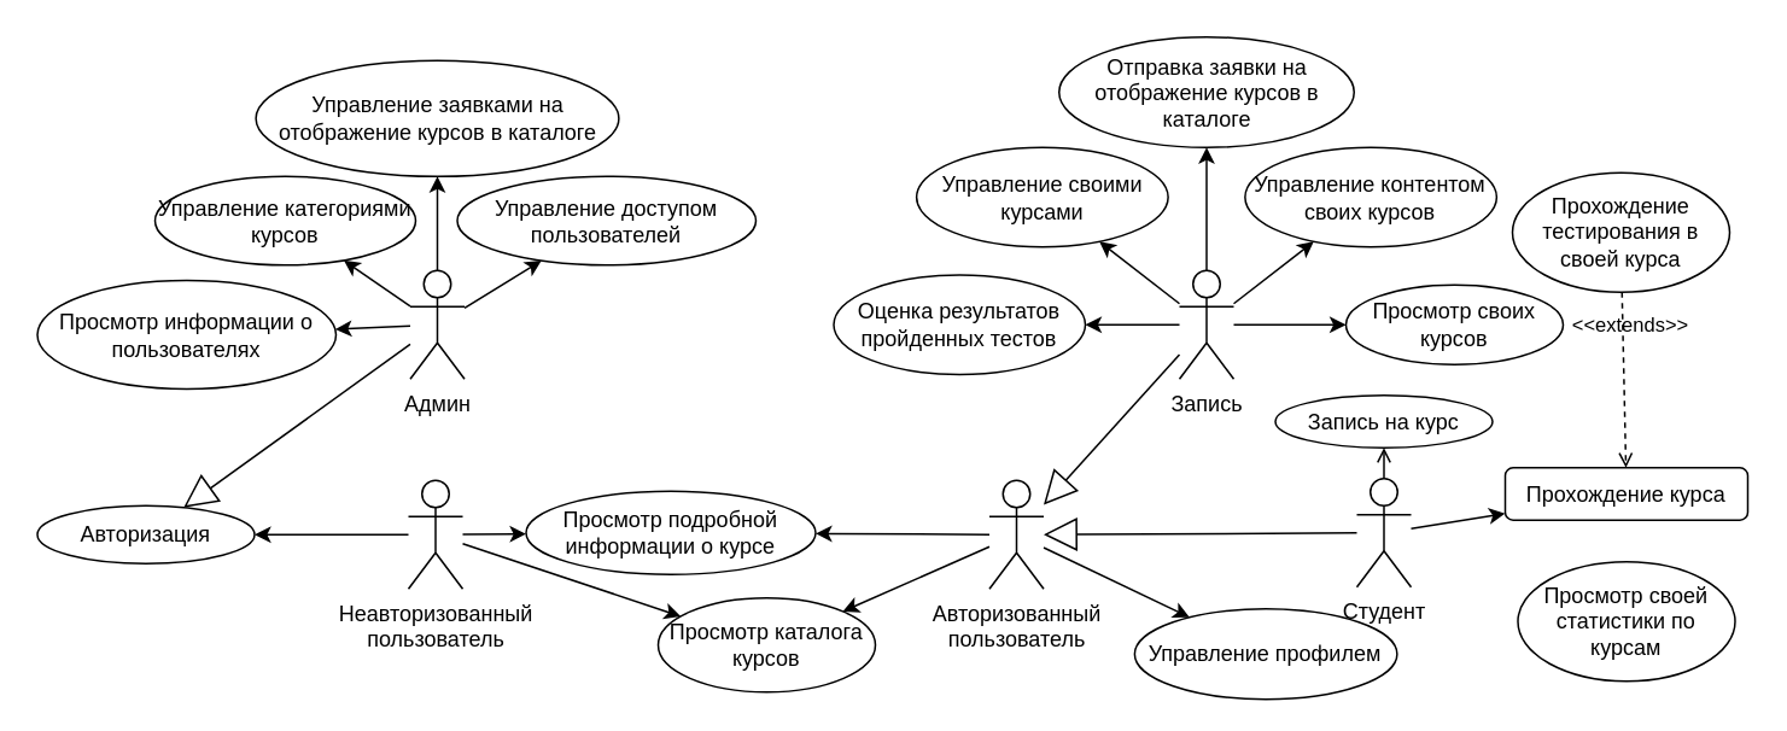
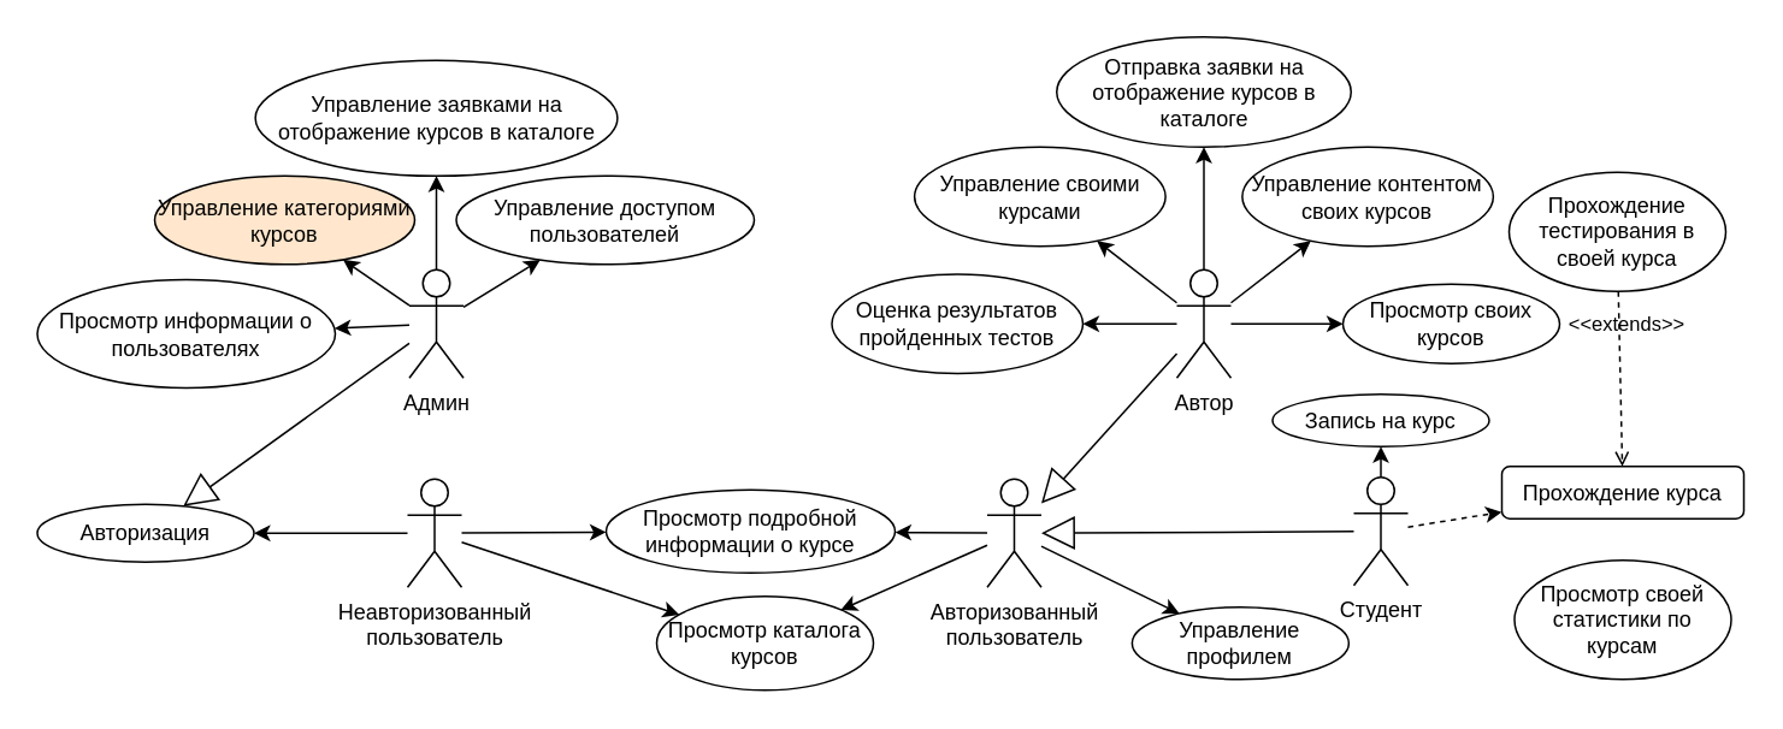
  <mxCell id="0" />
  <mxCell id="1" parent="0" />
- <mxCell id="2" value="Запись" style="shape=umlActor;verticalLabelPosition=bottom;verticalAlign=top;html=1;outlineConnect=0;" vertex="1" parent="1"><mxGeometry x="651" y="149" width="30" height="60" as="geometry" /></mxCell>
+ <mxCell id="2" value="Автор" style="shape=umlActor;verticalLabelPosition=bottom;verticalAlign=top;html=1;outlineConnect=0;" vertex="1" parent="1"><mxGeometry x="651" y="149" width="30" height="60" as="geometry" /></mxCell>
  <mxCell id="3" value="Студент" style="shape=umlActor;verticalLabelPosition=bottom;verticalAlign=top;html=1;outlineConnect=0;" vertex="1" parent="1"><mxGeometry x="749" y="264" width="30" height="60" as="geometry" /></mxCell>
  <mxCell id="4" value="Авторизованный&lt;div&gt;пользователь&lt;/div&gt;" style="shape=umlActor;verticalLabelPosition=bottom;verticalAlign=top;html=1;outlineConnect=0;" vertex="1" parent="1"><mxGeometry x="546" y="265" width="30" height="60" as="geometry" /></mxCell>
  <mxCell id="5" value="Админ" style="shape=umlActor;verticalLabelPosition=bottom;verticalAlign=top;html=1;outlineConnect=0;" vertex="1" parent="1"><mxGeometry x="226" y="149" width="30" height="60" as="geometry" /></mxCell>
  <mxCell id="6" value="Неавторизованный&lt;div&gt;пользователь&lt;/div&gt;" style="shape=umlActor;verticalLabelPosition=bottom;verticalAlign=top;html=1;outlineConnect=0;" vertex="1" parent="1"><mxGeometry x="225" y="265" width="30" height="60" as="geometry" /></mxCell>
  <mxCell id="7" value="Авторизация" style="ellipse;whiteSpace=wrap;html=1;" vertex="1" parent="1"><mxGeometry x="20" y="279" width="120" height="32" as="geometry" /></mxCell>
  <mxCell id="8" value="" style="endArrow=classic;html=1;rounded=0;" edge="1" parent="1" source="6" target="7"><mxGeometry width="50" height="50" relative="1" as="geometry"><mxPoint x="338" y="239" as="sourcePoint" /><mxPoint x="388" y="189" as="targetPoint" /></mxGeometry></mxCell>
  <mxCell id="9" value="Просмотр каталога курсов" style="ellipse;whiteSpace=wrap;html=1;" vertex="1" parent="1"><mxGeometry x="363" y="330" width="120" height="52" as="geometry" /></mxCell>
  <mxCell id="10" value="" style="endArrow=classic;html=1;rounded=0;" edge="1" parent="1" source="6" target="9"><mxGeometry width="50" height="50" relative="1" as="geometry"><mxPoint x="203" y="290" as="sourcePoint" /><mxPoint x="110" y="358" as="targetPoint" /></mxGeometry></mxCell>
  <mxCell id="11" value="" style="endArrow=classic;html=1;rounded=0;" edge="1" parent="1" source="4" target="9"><mxGeometry width="50" height="50" relative="1" as="geometry"><mxPoint x="406" y="145" as="sourcePoint" /><mxPoint x="456" y="95" as="targetPoint" /></mxGeometry></mxCell>
- <mxCell id="12" value="Управление профилем" style="ellipse;whiteSpace=wrap;html=1;" vertex="1" parent="1"><mxGeometry x="626.25" y="336" width="145" height="50" as="geometry" /></mxCell>
+ <mxCell id="12" value="Управление профилем" style="ellipse;whiteSpace=wrap;html=1;" vertex="1" parent="1"><mxGeometry x="626.25" y="336" width="120" height="40" as="geometry" /></mxCell>
  <mxCell id="13" value="" style="endArrow=classic;html=1;rounded=0;" edge="1" parent="1" source="4" target="12"><mxGeometry width="50" height="50" relative="1" as="geometry"><mxPoint x="406" y="145" as="sourcePoint" /><mxPoint x="456" y="95" as="targetPoint" /></mxGeometry></mxCell>
- <mxCell id="14" value="Просмотр подробной информации о курсе" style="ellipse;whiteSpace=wrap;html=1;" vertex="1" parent="1"><mxGeometry x="290" y="271" width="160" height="46" as="geometry" /></mxCell>
+ <mxCell id="14" value="Просмотр подробной информации о курсе" style="ellipse;whiteSpace=wrap;html=1;" vertex="1" parent="1"><mxGeometry x="335" y="271" width="160" height="46" as="geometry" /></mxCell>
  <mxCell id="15" value="" style="endArrow=classic;html=1;rounded=0;" edge="1" parent="1" source="6" target="14"><mxGeometry width="50" height="50" relative="1" as="geometry"><mxPoint x="223" y="236" as="sourcePoint" /><mxPoint x="388" y="189" as="targetPoint" /></mxGeometry></mxCell>
  <mxCell id="16" value="" style="endArrow=classic;html=1;rounded=0;" edge="1" parent="1" source="4" target="14"><mxGeometry width="50" height="50" relative="1" as="geometry"><mxPoint x="301" y="182" as="sourcePoint" /><mxPoint x="351" y="172" as="targetPoint" /></mxGeometry></mxCell>
  <mxCell id="17" value="Просмотр своей статистики по курсам" style="ellipse;whiteSpace=wrap;html=1;" vertex="1" parent="1"><mxGeometry x="838" y="310" width="120" height="66" as="geometry" /></mxCell>
  <mxCell id="18" value="Запись на курс" style="ellipse;whiteSpace=wrap;html=1;" vertex="1" parent="1"><mxGeometry x="704" y="218" width="120" height="29" as="geometry" /></mxCell>
  <mxCell id="19" value="Прохождение тестирования в своей курса" style="ellipse;whiteSpace=wrap;html=1;" vertex="1" parent="1"><mxGeometry x="835" y="95" width="120" height="66" as="geometry" /></mxCell>
- <mxCell id="20" value="" style="endArrow=open;html=1;rounded=0;" edge="1" parent="1" source="3" target="18"><mxGeometry width="50" height="50" relative="1" as="geometry"><mxPoint x="470" y="145" as="sourcePoint" /><mxPoint x="520" y="95" as="targetPoint" /></mxGeometry></mxCell>
- <mxCell id="21" value="" style="endArrow=classic;html=1;rounded=0;" edge="1" parent="1" source="3" target="44"><mxGeometry width="50" height="50" relative="1" as="geometry"><mxPoint x="765" y="143" as="sourcePoint" /><mxPoint x="865" y="49" as="targetPoint" /></mxGeometry></mxCell>
+ <mxCell id="20" value="" style="endArrow=classic;html=1;rounded=0;" edge="1" parent="1" source="3" target="18"><mxGeometry width="50" height="50" relative="1" as="geometry"><mxPoint x="470" y="145" as="sourcePoint" /><mxPoint x="520" y="95" as="targetPoint" /></mxGeometry></mxCell>
+ <mxCell id="21" value="" style="endArrow=classic;html=1;rounded=0;dashed=1;" edge="1" parent="1" source="3" target="44"><mxGeometry width="50" height="50" relative="1" as="geometry"><mxPoint x="765" y="143" as="sourcePoint" /><mxPoint x="865" y="49" as="targetPoint" /></mxGeometry></mxCell>
  <mxCell id="22" value="&amp;lt;&amp;lt;extends&amp;gt;&amp;gt;" style="html=1;verticalAlign=bottom;labelBackgroundColor=none;endArrow=open;endFill=0;dashed=1;rounded=0;" edge="1" parent="1" source="19" target="44"><mxGeometry x="-0.438" y="4" width="160" relative="1" as="geometry"><mxPoint x="979.121" y="336.004" as="sourcePoint" /><mxPoint x="953.885" y="320.288" as="targetPoint" /><Array as="points" /><mxPoint as="offset" /></mxGeometry></mxCell>
  <mxCell id="23" value="&lt;div&gt;&lt;br&gt;&lt;/div&gt;&lt;div&gt;&lt;br&gt;&lt;/div&gt;" style="endArrow=block;endSize=16;endFill=0;html=1;rounded=0;" edge="1" parent="1" source="3" target="4"><mxGeometry width="160" relative="1" as="geometry"><mxPoint x="361" y="247" as="sourcePoint" /><mxPoint x="296" y="256" as="targetPoint" /></mxGeometry></mxCell>
  <mxCell id="24" value="&lt;div&gt;&lt;br&gt;&lt;/div&gt;&lt;div&gt;&lt;br&gt;&lt;/div&gt;" style="endArrow=block;endSize=16;endFill=0;html=1;rounded=0;" edge="1" parent="1" source="2" target="4"><mxGeometry width="160" relative="1" as="geometry"><mxPoint x="716" y="126" as="sourcePoint" /><mxPoint x="596" y="178" as="targetPoint" /></mxGeometry></mxCell>
  <mxCell id="25" value="&lt;div&gt;&lt;br&gt;&lt;/div&gt;&lt;div&gt;&lt;br&gt;&lt;/div&gt;" style="endArrow=block;endSize=16;endFill=0;html=1;rounded=0;" edge="1" parent="1" source="5" target="7"><mxGeometry width="160" relative="1" as="geometry"><mxPoint x="626" y="81" as="sourcePoint" /><mxPoint x="594" y="155" as="targetPoint" /></mxGeometry></mxCell>
  <mxCell id="26" value="Просмотр своих курсов" style="ellipse;whiteSpace=wrap;html=1;" vertex="1" parent="1"><mxGeometry x="743" y="157" width="120" height="44" as="geometry" /></mxCell>
  <mxCell id="27" value="" style="endArrow=classic;html=1;rounded=0;" edge="1" parent="1" source="2" target="26"><mxGeometry width="50" height="50" relative="1" as="geometry"><mxPoint x="531" y="225" as="sourcePoint" /><mxPoint x="581" y="175" as="targetPoint" /></mxGeometry></mxCell>
  <mxCell id="28" value="Управление своими курсами" style="ellipse;whiteSpace=wrap;html=1;" vertex="1" parent="1"><mxGeometry x="505.75" y="81" width="139" height="55" as="geometry" /></mxCell>
  <mxCell id="29" value="" style="endArrow=classic;html=1;rounded=0;" edge="1" parent="1" source="2" target="28"><mxGeometry width="50" height="50" relative="1" as="geometry"><mxPoint x="469" y="159" as="sourcePoint" /><mxPoint x="631" y="25" as="targetPoint" /></mxGeometry></mxCell>
  <mxCell id="30" value="Управление контентом своих курсов" style="ellipse;whiteSpace=wrap;html=1;" vertex="1" parent="1"><mxGeometry x="687.25" y="81" width="139" height="55" as="geometry" /></mxCell>
  <mxCell id="31" value="" style="endArrow=classic;html=1;rounded=0;" edge="1" parent="1" source="2" target="30"><mxGeometry width="50" height="50" relative="1" as="geometry"><mxPoint x="701" y="101" as="sourcePoint" /><mxPoint x="702" y="73" as="targetPoint" /></mxGeometry></mxCell>
  <mxCell id="32" value="Отправка заявки на отображение курсов в каталоге" style="ellipse;whiteSpace=wrap;html=1;" vertex="1" parent="1"><mxGeometry x="584.5" y="20" width="163" height="61" as="geometry" /></mxCell>
  <mxCell id="33" value="" style="endArrow=classic;html=1;rounded=0;" edge="1" parent="1" target="32" source="2"><mxGeometry width="50" height="50" relative="1" as="geometry"><mxPoint x="797" y="91" as="sourcePoint" /><mxPoint x="753" y="10" as="targetPoint" /></mxGeometry></mxCell>
  <mxCell id="34" value="Оценка результатов пройденных тестов" style="ellipse;whiteSpace=wrap;html=1;" vertex="1" parent="1"><mxGeometry x="460" y="151.5" width="139" height="55" as="geometry" /></mxCell>
  <mxCell id="35" value="" style="endArrow=classic;html=1;rounded=0;" edge="1" parent="1" target="34" source="2"><mxGeometry width="50" height="50" relative="1" as="geometry"><mxPoint x="759" y="178.273" as="sourcePoint" /><mxPoint x="671" y="142.72" as="targetPoint" /></mxGeometry></mxCell>
  <mxCell id="36" value="Просмотр информации о пользователях" style="ellipse;whiteSpace=wrap;html=1;" vertex="1" parent="1"><mxGeometry x="20" y="154.5" width="165" height="60" as="geometry" /></mxCell>
  <mxCell id="37" value="Управление доступом пользователей" style="ellipse;whiteSpace=wrap;html=1;" vertex="1" parent="1"><mxGeometry x="252" y="97" width="165" height="49" as="geometry" /></mxCell>
- <mxCell id="38" value="Управление категориями курсов" style="ellipse;whiteSpace=wrap;html=1;" vertex="1" parent="1"><mxGeometry x="85" y="97" width="144" height="49" as="geometry" /></mxCell>
+ <mxCell id="38" value="Управление категориями курсов" style="ellipse;whiteSpace=wrap;html=1;fillColor=#ffe6cc;" vertex="1" parent="1"><mxGeometry x="85" y="97" width="144" height="49" as="geometry" /></mxCell>
  <mxCell id="39" value="Управление заявками на отображение курсов в каталоге" style="ellipse;whiteSpace=wrap;html=1;" vertex="1" parent="1"><mxGeometry x="140.75" y="33" width="200.5" height="64" as="geometry" /></mxCell>
  <mxCell id="40" value="" style="endArrow=classic;html=1;rounded=0;" edge="1" parent="1" source="5" target="39"><mxGeometry width="50" height="50" relative="1" as="geometry"><mxPoint x="527" y="225" as="sourcePoint" /><mxPoint x="577" y="175" as="targetPoint" /></mxGeometry></mxCell>
  <mxCell id="41" value="" style="endArrow=classic;html=1;rounded=0;" edge="1" parent="1" source="5" target="37"><mxGeometry width="50" height="50" relative="1" as="geometry"><mxPoint x="421" y="112" as="sourcePoint" /><mxPoint x="268" y="202" as="targetPoint" /></mxGeometry></mxCell>
  <mxCell id="42" value="" style="endArrow=classic;html=1;rounded=0;" edge="1" parent="1" source="5" target="36"><mxGeometry width="50" height="50" relative="1" as="geometry"><mxPoint x="421" y="103" as="sourcePoint" /><mxPoint x="336" y="102" as="targetPoint" /></mxGeometry></mxCell>
  <mxCell id="43" value="" style="endArrow=classic;html=1;rounded=0;" edge="1" parent="1" source="5" target="38"><mxGeometry width="50" height="50" relative="1" as="geometry"><mxPoint x="421" y="108" as="sourcePoint" /><mxPoint x="285" y="142" as="targetPoint" /></mxGeometry></mxCell>
  <mxCell id="44" value="Прохождение курса" style="whiteSpace=wrap;html=1;rounded=1;" vertex="1" parent="1"><mxGeometry x="831" y="258" width="134" height="29" as="geometry" /></mxCell>
